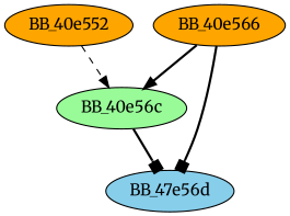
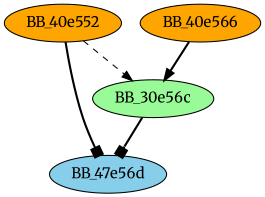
  digraph {
    fontname=Merriweather
    node [fillcolor=orange fontname=Merriweather shape=ellipse style=filled]
    edge [arrowhead=box fontname=Merriweather style=bold]
    n1 [fillcolor=skyblue label=BB_47e56d]
    BB_40e552
-   BB_40e56c [fillcolor=palegreen]
+   BB_40e56c [fillcolor=palegreen label=BB_30e56c]
    BB_40e566
-   BB_40e566 -> n1
+   BB_40e552 -> n1
    BB_40e552 -> BB_40e56c [arrowhead=normal style=dashed]
    BB_40e56c -> n1
    BB_40e566 -> BB_40e56c [arrowhead=normal]
  }
